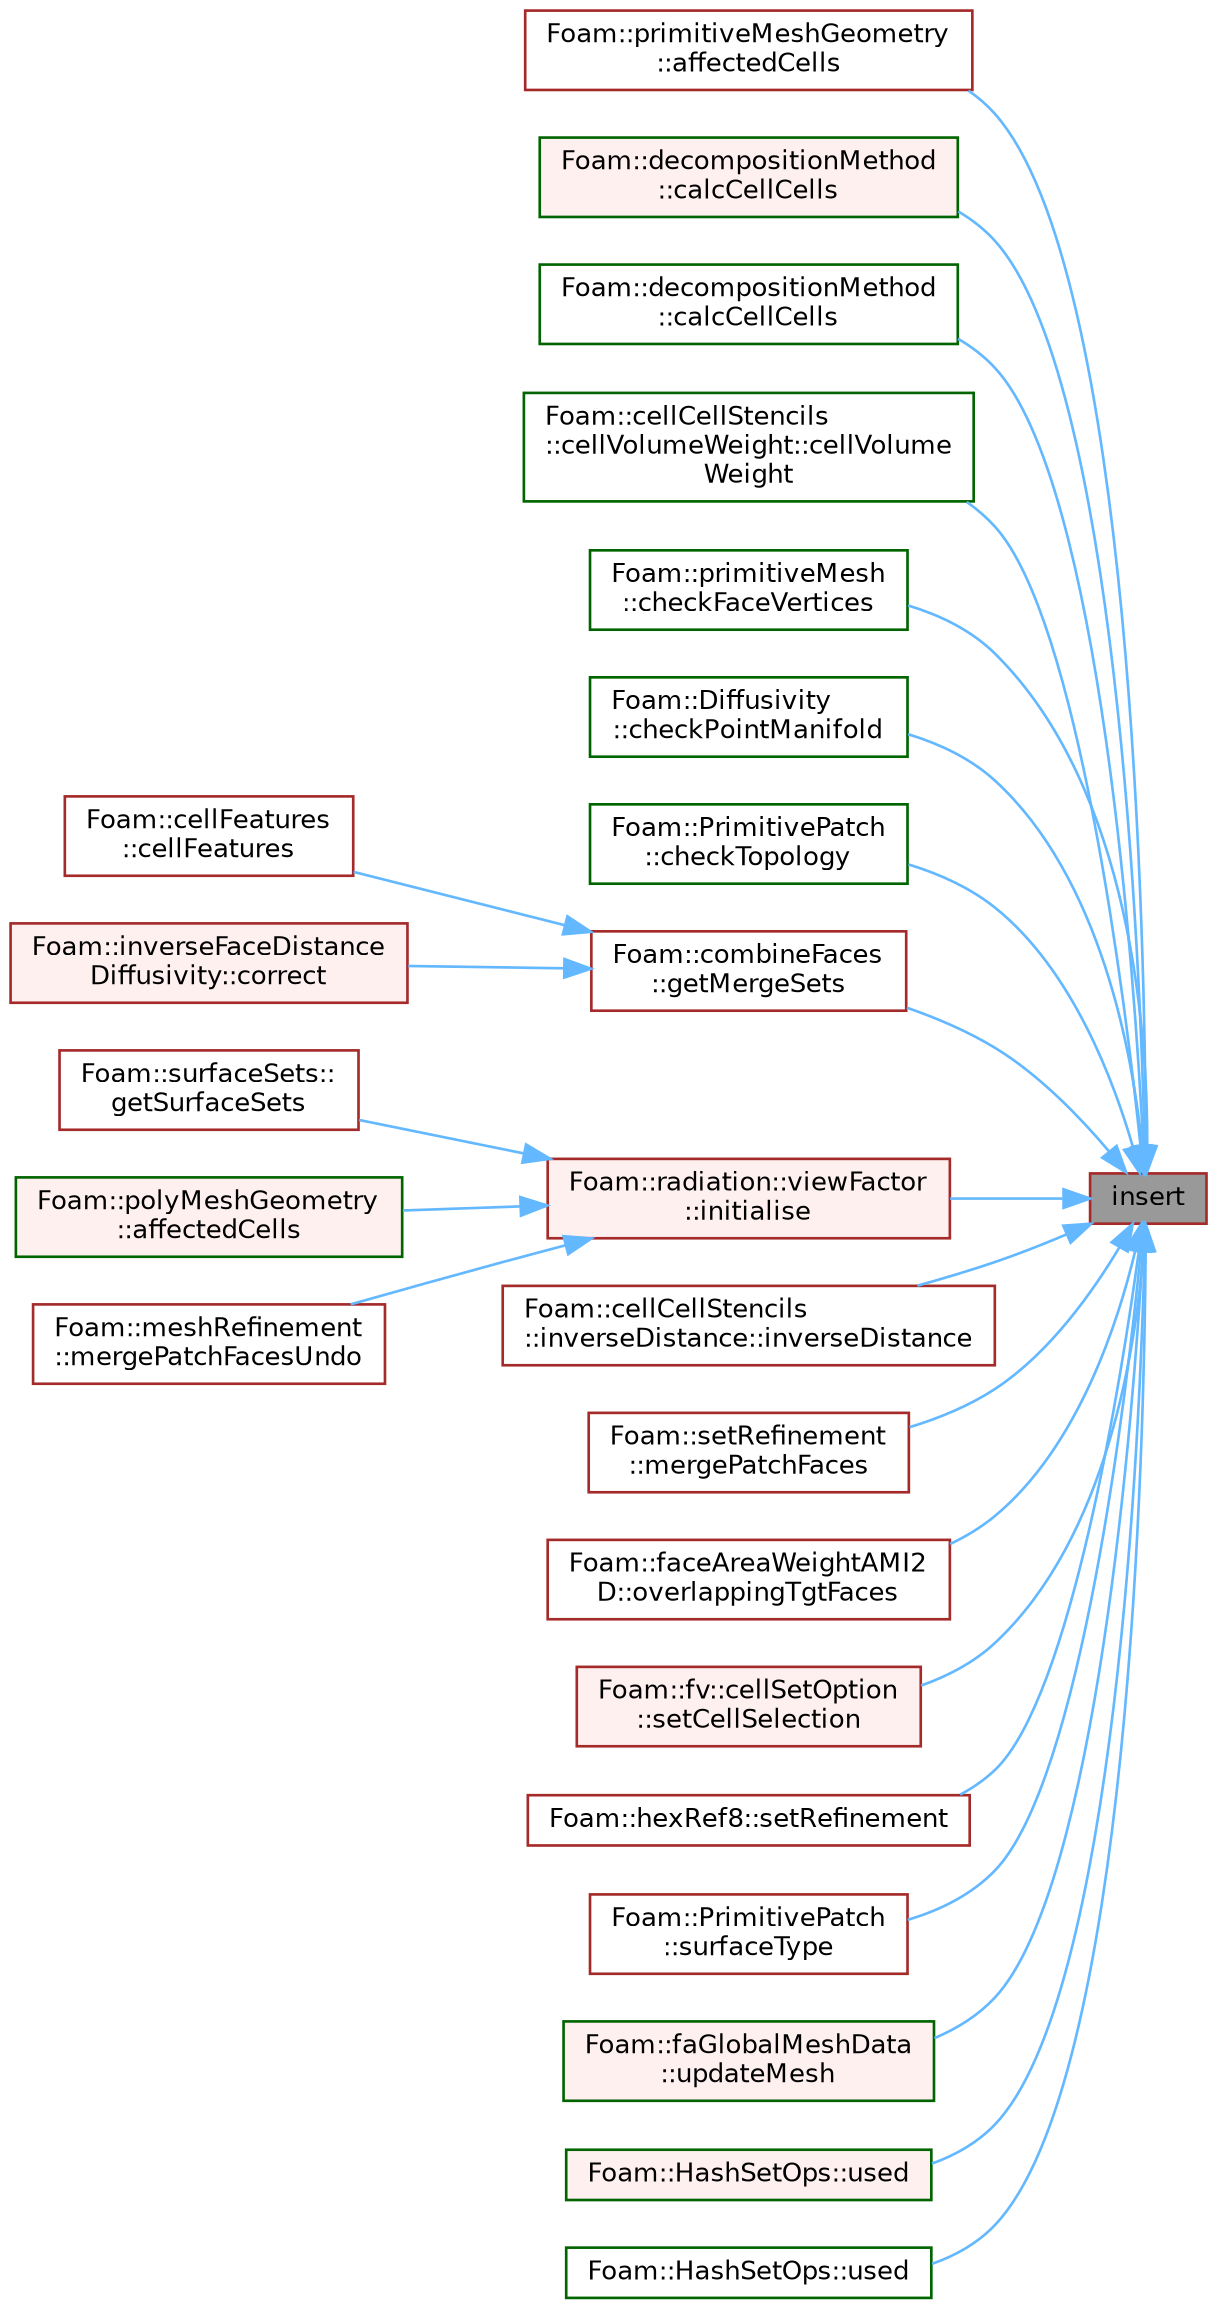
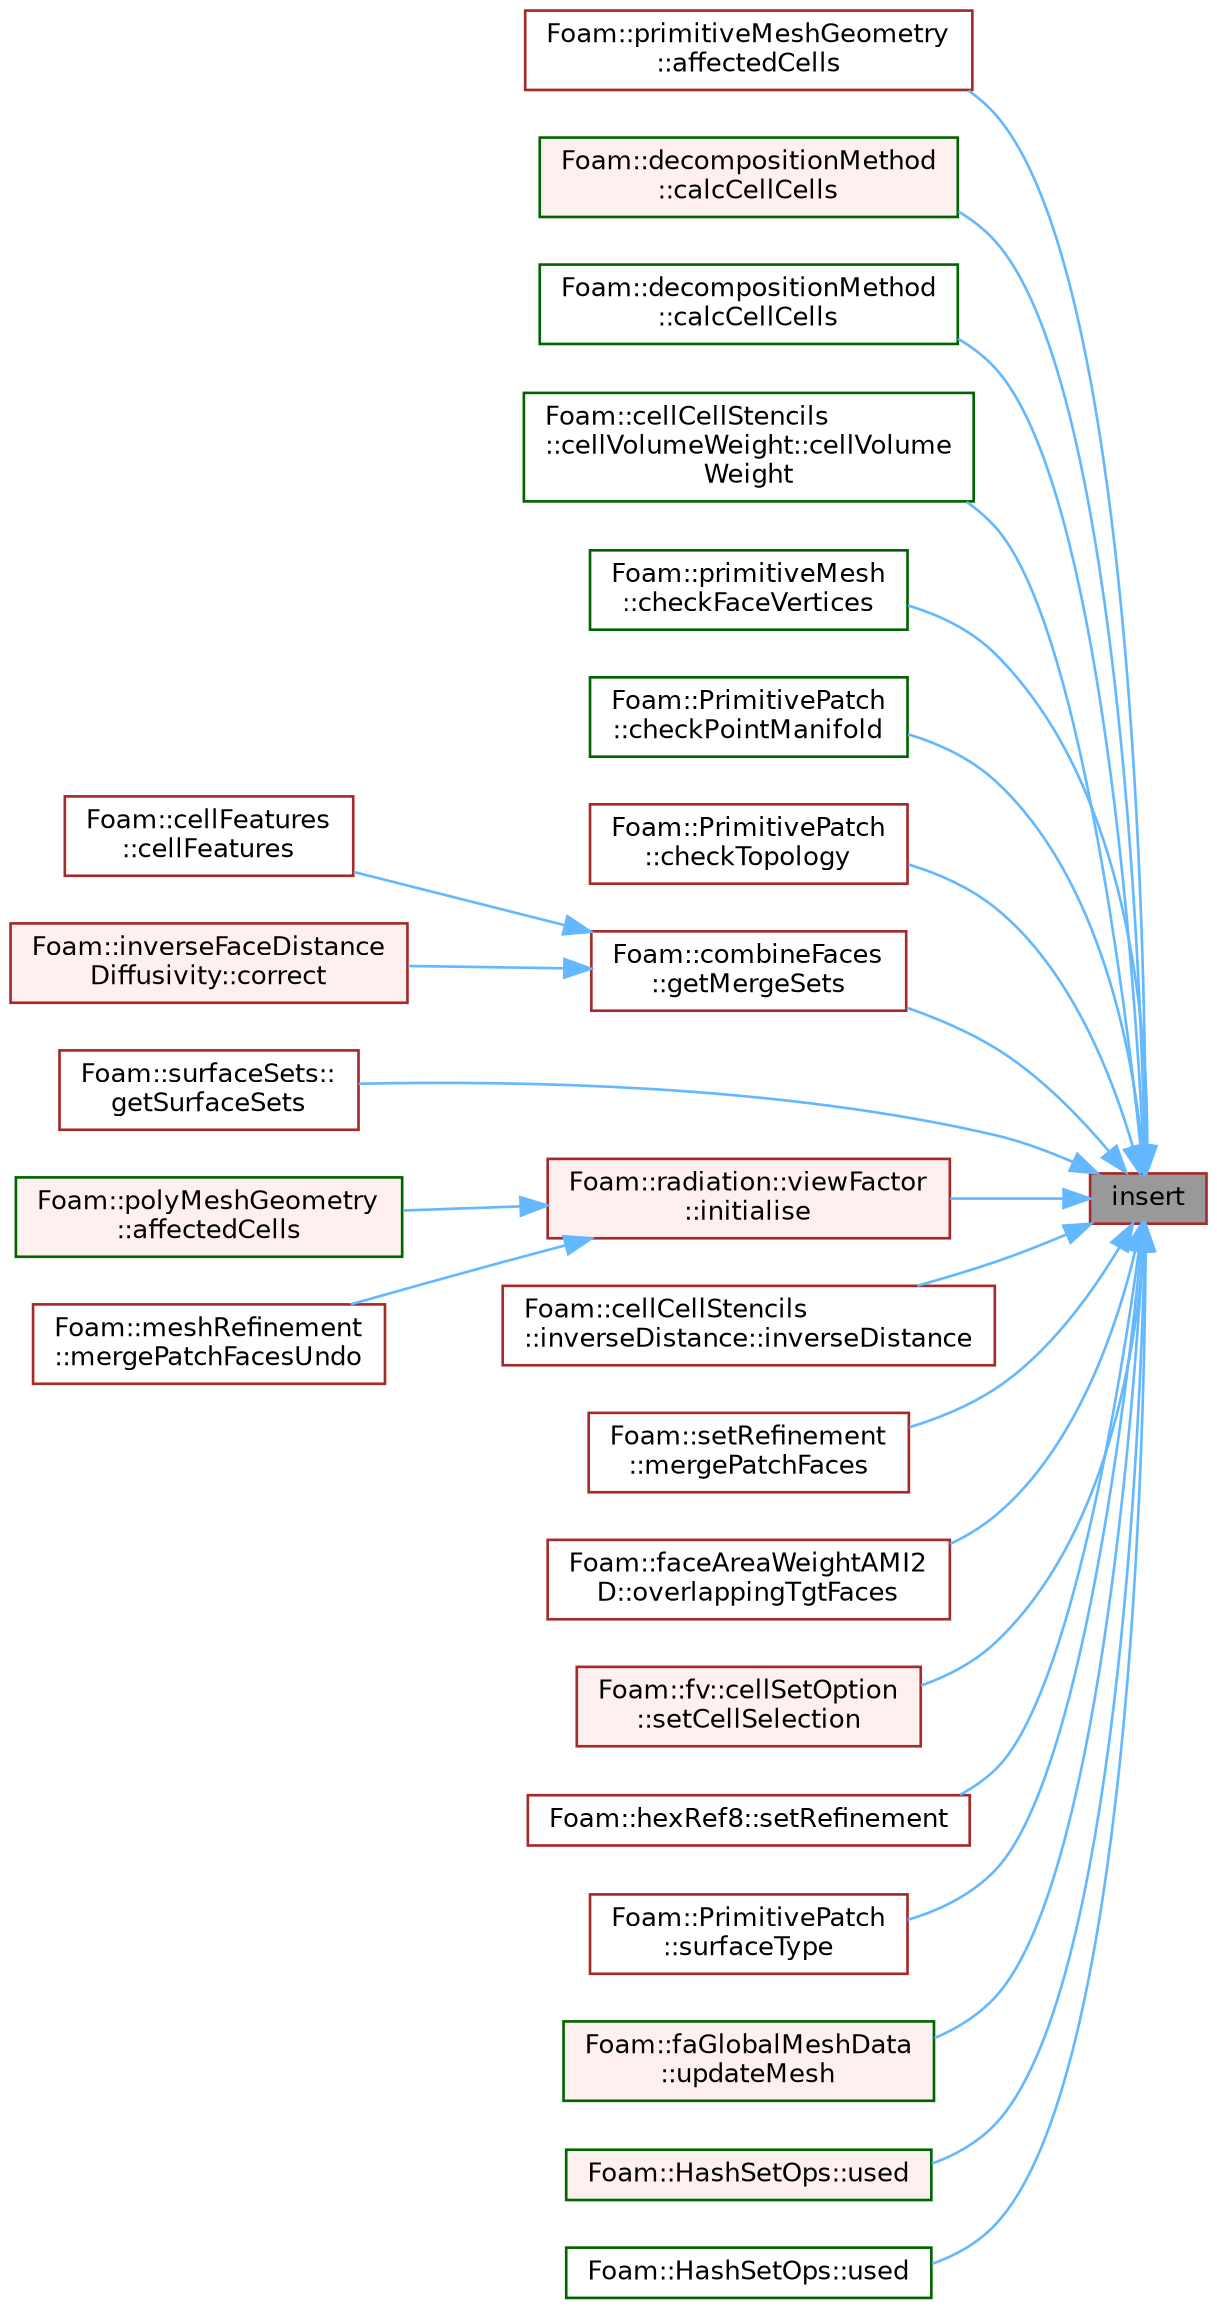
  digraph {
    rankdir=RL
    node [color=brown fillcolor=white fontname=Helvetica fontsize=10 shape=box style=filled]
    edge [color=steelblue1 dir=back fontname=Helvetica fontsize=10 labelfontname=Helvetica labelfontsize=10 style=solid]
    n1 [fillcolor=grey60 fontcolor=black height=0.2 label=insert width=0.4]
    n2 [height=0.2 label="Foam::primitiveMeshGeometry\l::affectedCells" width=0.4]
    n3 [color=darkgreen fillcolor="#FFF0F0" height=0.2 label="Foam::decompositionMethod\l::calcCellCells" width=0.4]
    n4 [color=darkgreen height=0.2 label="Foam::decompositionMethod\l::calcCellCells" width=0.4]
    n5 [color=darkgreen height=0.2 label="Foam::cellCellStencils\l::cellVolumeWeight::cellVolume\lWeight" width=0.4]
    n6 [color=darkgreen height=0.2 label="Foam::primitiveMesh\l::checkFaceVertices" width=0.4]
-   n7 [color=darkgreen height=0.2 label="Foam::Diffusivity\l::checkPointManifold" width=0.4]
-   n8 [color=darkgreen height=0.2 label="Foam::PrimitivePatch\l::checkTopology" width=0.4]
+   n7 [color=darkgreen height=0.2 label="Foam::PrimitivePatch\l::checkPointManifold" width=0.4]
+   n8 [height=0.2 label="Foam::PrimitivePatch\l::checkTopology" width=0.4]
    n9 [height=0.2 label="Foam::combineFaces\l::getMergeSets" width=0.4]
    n10 [height=0.2 label="Foam::surfaceSets::\lgetSurfaceSets" width=0.4]
    n11 [fillcolor="#FFF0F0" height=0.2 label="Foam::radiation::viewFactor\l::initialise" width=0.4]
    n12 [height=0.2 label="Foam::cellCellStencils\l::inverseDistance::inverseDistance" width=0.4]
    n13 [height=0.2 label="Foam::setRefinement\l::mergePatchFaces" width=0.4]
    n14 [height=0.2 label="Foam::faceAreaWeightAMI2\lD::overlappingTgtFaces" width=0.4]
    n15 [fillcolor="#FFF0F0" height=0.2 label="Foam::fv::cellSetOption\l::setCellSelection" width=0.4]
    n16 [height=0.2 label="Foam::hexRef8::setRefinement" width=0.4]
    n17 [height=0.2 label="Foam::PrimitivePatch\l::surfaceType" width=0.4]
    n18 [color=darkgreen fillcolor="#FFF0F0" height=0.2 label="Foam::faGlobalMeshData\l::updateMesh" width=0.4]
    n19 [color=darkgreen fillcolor="#FFF0F0" height=0.2 label="Foam::HashSetOps::used" width=0.4]
    n20 [color=darkgreen height=0.2 label="Foam::HashSetOps::used" width=0.4]
    n21 [color=darkgreen fillcolor="#FFF0F0" height=0.2 label="Foam::polyMeshGeometry\l::affectedCells" width=0.4]
    n22 [height=0.2 label="Foam::cellFeatures\l::cellFeatures" width=0.4]
    n23 [fillcolor="#FFF0F0" height=0.2 label="Foam::inverseFaceDistance\lDiffusivity::correct" width=0.4]
    n24 [height=0.2 label="Foam::meshRefinement\l::mergePatchFacesUndo" width=0.4]
    n1 -> n2
    n1 -> n3
    n1 -> n4
    n1 -> n5
    n1 -> n6
    n1 -> n7
    n1 -> n8
    n1 -> n9
-   n11 -> n10
+   n1 -> n10
    n1 -> n11
    n1 -> n12
    n1 -> n13
    n1 -> n14
    n1 -> n15
    n1 -> n16
    n1 -> n17
    n1 -> n18
    n1 -> n19
    n1 -> n20
    n9 -> n22
    n9 -> n23
    n11 -> n21
    n11 -> n24
  }
